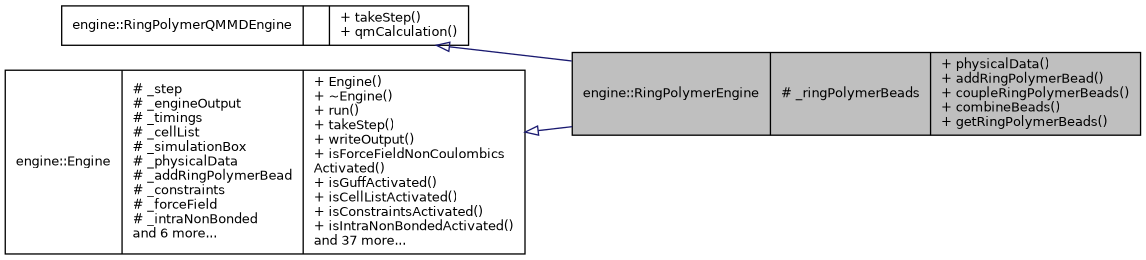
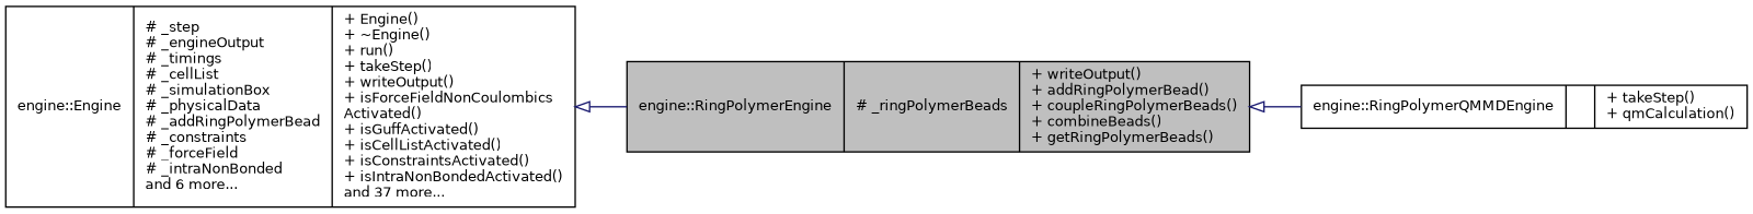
  digraph {
    rankdir=LR
    node [color=black fillcolor=white fontname=Helvetica fontsize=10 shape=record style=filled]
    edge [arrowtail=onormal color=midnightblue dir=back fontname=Helvetica fontsize=10 labelfontname=Helvetica labelfontsize=10 style=solid]
-   n1 [fillcolor=grey75 fontcolor=black height=0.2 label="{engine::RingPolymerEngine\n|# _ringPolymerBeads\l|+ physicalData()\l+ addRingPolymerBead()\l+ coupleRingPolymerBeads()\l+ combineBeads()\l+ getRingPolymerBeads()\l}" width=0.4]
+   n1 [fillcolor=grey75 fontcolor=black height=0.2 label="{engine::RingPolymerEngine\n|# _ringPolymerBeads\l|+ writeOutput()\l+ addRingPolymerBead()\l+ coupleRingPolymerBeads()\l+ combineBeads()\l+ getRingPolymerBeads()\l}" width=0.4]
    n2 [height=0.2 label="{engine::RingPolymerQMMDEngine\n||+ takeStep()\l+ qmCalculation()\l}" width=0.4]
    n3 [height=0.2 label="{engine::Engine\n|# _step\l# _engineOutput\l# _timings\l# _cellList\l# _simulationBox\l# _physicalData\l# _addRingPolymerBead\l# _constraints\l# _forceField\l# _intraNonBonded\land 6 more...\l|+ Engine()\l+ ~Engine()\l+ run()\l+ takeStep()\l+ writeOutput()\l+ isForceFieldNonCoulombics\lActivated()\l+ isGuffActivated()\l+ isCellListActivated()\l+ isConstraintsActivated()\l+ isIntraNonBondedActivated()\land 37 more...\l}" width=0.4]
-   n2 -> n1
+   n1 -> n2
    n3 -> n1
  }
